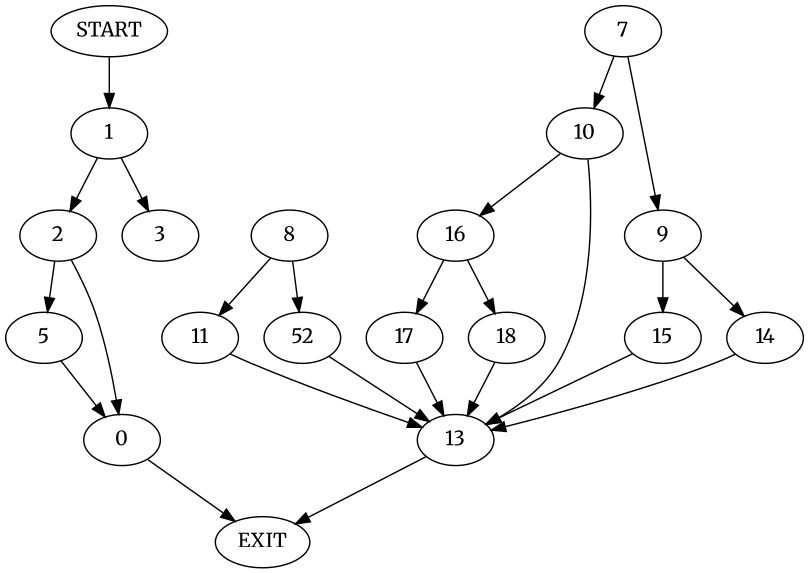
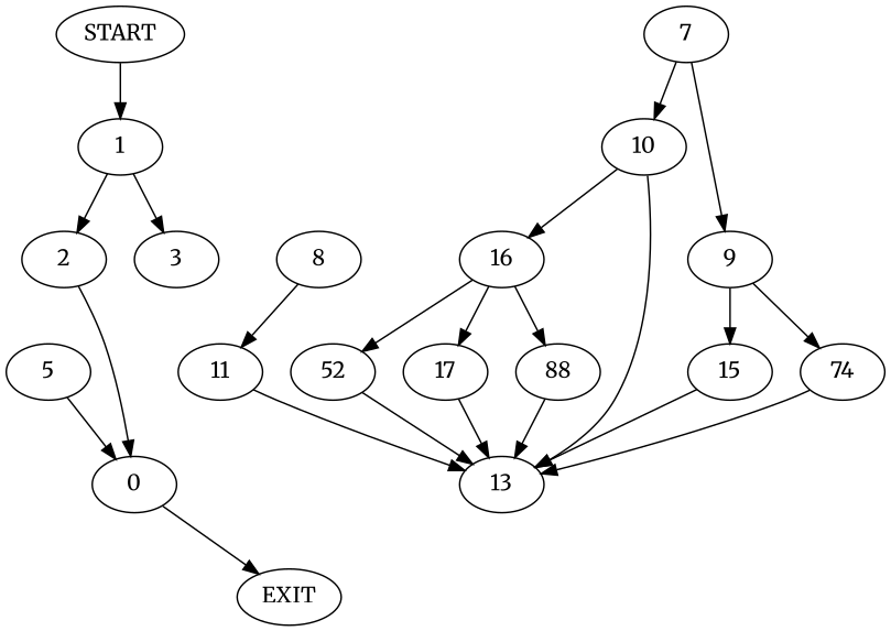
  digraph {
    fontname=Merriweather
    node [fontname=Merriweather]
    edge [fontname=Merriweather]
    n1 [label=START]
    1
    2
    3
    n5 [label=EXIT]
    n6 [label=0]
    5
    7
    9
    10
    8
    11
    n13 [label=52]
-   14
+   14 [label=74]
    15
    13
    16
    17
-   18
+   18 [label=88]
    n1 -> 1
    1 -> 2
    1 -> 3
    2 -> n6
-   2 -> 5
    n6 -> n5
    5 -> n6
    7 -> 9
    7 -> 10
    9 -> 14
    9 -> 15
    10 -> 13
    10 -> 16
    8 -> 11
-   8 -> n13
+   16 -> n13
    11 -> 13
    n13 -> 13
    14 -> 13
    15 -> 13
-   13 -> n5
    16 -> 17
    16 -> 18
    17 -> 13
    18 -> 13
  }
